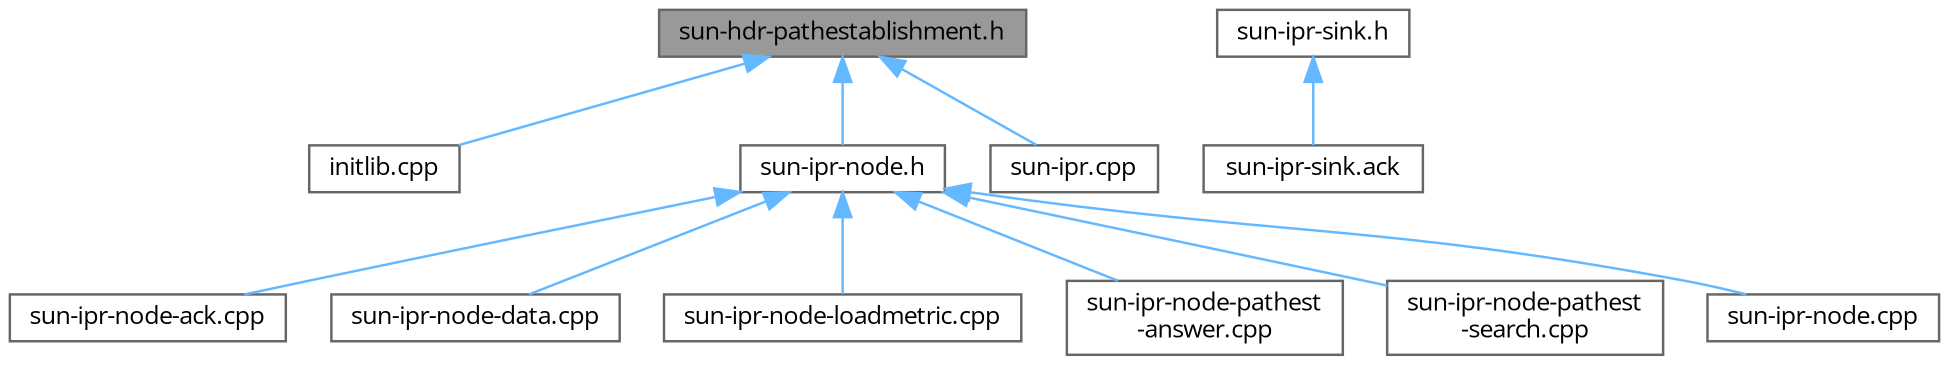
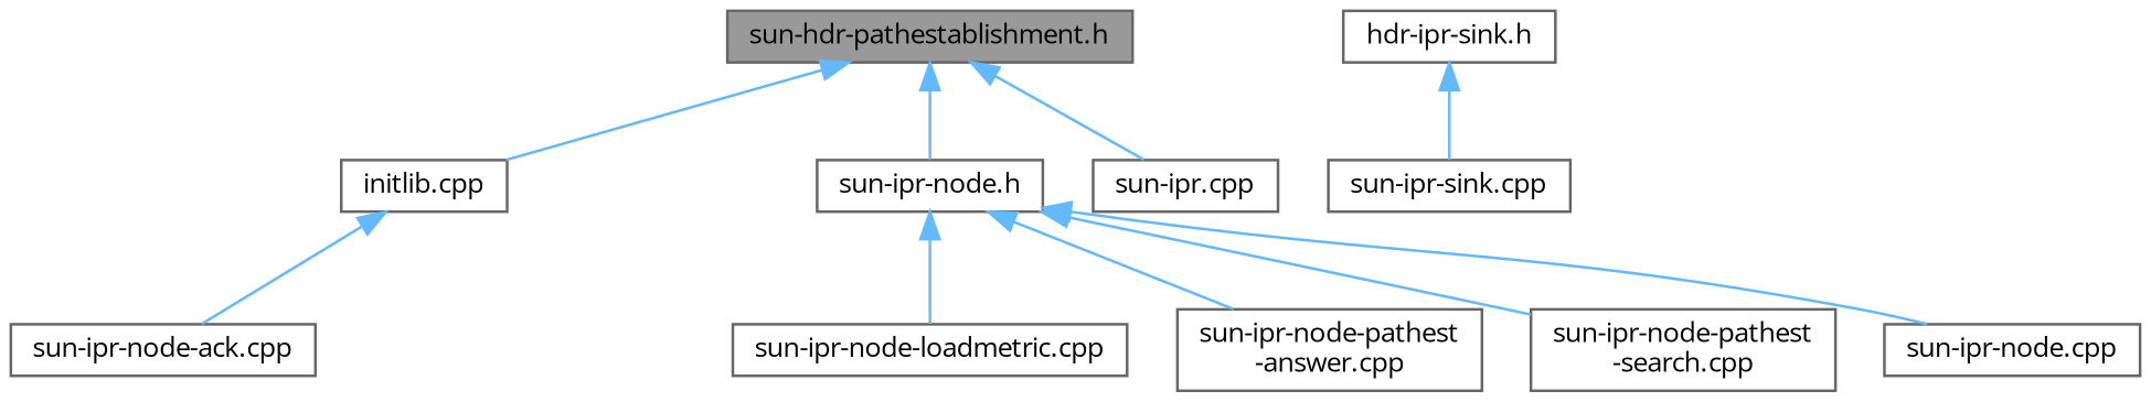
  digraph {
    fontname="Open Sans"
    node [color=grey40 fillcolor=white fontname="Open Sans" fontsize=10 shape=box style=filled]
    edge [color=steelblue1 dir=back fontname="Open Sans" fontsize=10 labelfontname=Helvetica labelfontsize=10 style=solid]
    n1 [color=gray40 fillcolor=grey60 fontcolor=black height=0.2 label="sun-hdr-pathestablishment.h" width=0.4]
    n2 [height=0.2 label="initlib.cpp" width=0.4]
    n3 [height=0.2 label="sun-ipr-node.h" width=0.4]
    n4 [height=0.2 label="sun-ipr.cpp" width=0.4]
    n5 [height=0.2 label="sun-ipr-node-ack.cpp" width=0.4]
-   n6 [height=0.2 label="sun-ipr-node-data.cpp" width=0.4]
    n7 [height=0.2 label="sun-ipr-node-loadmetric.cpp" width=0.4]
    n8 [height=0.2 label="sun-ipr-node-pathest\l-answer.cpp" width=0.4]
    n9 [height=0.2 label="sun-ipr-node-pathest\l-search.cpp" width=0.4]
    n10 [height=0.2 label="sun-ipr-node.cpp" width=0.4]
-   n11 [height=0.2 label="sun-ipr-sink.h" width=0.4]
-   n12 [height=0.2 label="sun-ipr-sink.ack" width=0.4]
+   n11 [height=0.2 label="hdr-ipr-sink.h" width=0.4]
+   n12 [height=0.2 label="sun-ipr-sink.cpp" width=0.4]
    n1 -> n2
    n1 -> n3
    n1 -> n4
-   n3 -> n5
-   n3 -> n6
+   n2 -> n5
    n3 -> n7
    n3 -> n8
    n3 -> n9
    n3 -> n10
    n11 -> n12
  }
